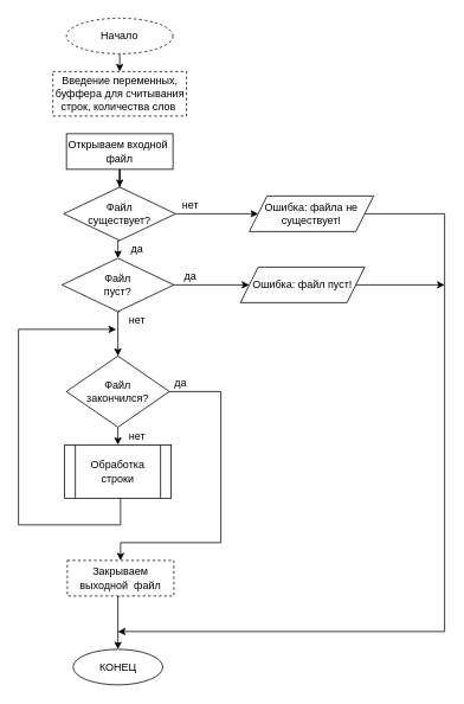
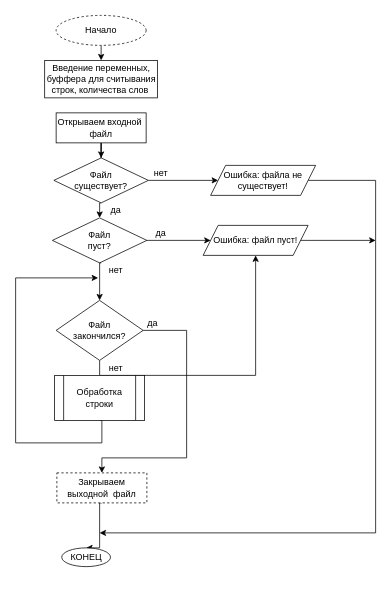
  <mxCell id="0" />
  <mxCell id="1" parent="0" />
  <mxCell id="2" value="" style="edgeStyle=orthogonalEdgeStyle;rounded=0;orthogonalLoop=1;jettySize=auto;html=1;" parent="1" source="3" target="4" edge="1"><mxGeometry relative="1" as="geometry" /></mxCell>
  <mxCell id="3" value="Начало" style="ellipse;whiteSpace=wrap;html=1;dashed=1;" parent="1" vertex="1"><mxGeometry x="74" y="20" width="120" height="40" as="geometry" /></mxCell>
- <mxCell id="4" value="Введение переменных, буффера для считывания строк, количества слов&amp;nbsp;" style="whiteSpace=wrap;html=1;dashed=1;" parent="1" vertex="1"><mxGeometry x="58.75" y="80" width="150.5" height="50" as="geometry" /></mxCell>
+ <mxCell id="4" value="Введение переменных, буффера для считывания строк, количества слов&amp;nbsp;" style="whiteSpace=wrap;html=1;" parent="1" vertex="1"><mxGeometry x="58.75" y="80" width="150.5" height="50" as="geometry" /></mxCell>
  <mxCell id="5" style="edgeStyle=orthogonalEdgeStyle;rounded=0;orthogonalLoop=1;jettySize=auto;html=1;exitX=0.5;exitY=1;exitDx=0;exitDy=0;" parent="1" source="6" target="9" edge="1"><mxGeometry relative="1" as="geometry" /></mxCell>
  <mxCell id="6" value="&lt;span style=&quot;background-color: rgb(255 , 255 , 255)&quot;&gt;&lt;span style=&quot;color: rgb(0 , 0 , 0) ; font-family: &amp;#34;helvetica&amp;#34; ; font-size: 12px ; font-style: normal ; font-weight: 400 ; letter-spacing: normal ; text-align: center ; text-indent: 0px ; text-transform: none ; word-spacing: 0px ; display: inline ; float: none&quot;&gt;Открываем входной&amp;nbsp; файл&lt;/span&gt;&lt;br&gt;&lt;/span&gt;" style="rounded=0;whiteSpace=wrap;html=1;" parent="1" vertex="1"><mxGeometry x="74" y="150" width="120" height="40" as="geometry" /></mxCell>
  <mxCell id="7" style="edgeStyle=orthogonalEdgeStyle;rounded=0;orthogonalLoop=1;jettySize=auto;html=1;exitX=1;exitY=0.5;exitDx=0;exitDy=0;" parent="1" source="9" target="11" edge="1"><mxGeometry relative="1" as="geometry" /></mxCell>
  <mxCell id="8" style="edgeStyle=orthogonalEdgeStyle;rounded=0;orthogonalLoop=1;jettySize=auto;html=1;exitX=0.5;exitY=1;exitDx=0;exitDy=0;entryX=0.5;entryY=0;entryDx=0;entryDy=0;" parent="1" source="9" target="13" edge="1"><mxGeometry relative="1" as="geometry" /></mxCell>
  <mxCell id="9" value="Файл &lt;br&gt;существует?" style="rhombus;whiteSpace=wrap;html=1;" parent="1" vertex="1"><mxGeometry x="71" y="210" width="126" height="60" as="geometry" /></mxCell>
  <mxCell id="10" style="edgeStyle=orthogonalEdgeStyle;rounded=0;orthogonalLoop=1;jettySize=auto;html=1;exitX=1;exitY=0.5;exitDx=0;exitDy=0;" parent="1" source="11" edge="1"><mxGeometry relative="1" as="geometry"><Array as="points"><mxPoint x="500" y="240" /><mxPoint x="500" y="710" /></Array><mxPoint x="132" y="710" as="targetPoint" /></mxGeometry></mxCell>
  <mxCell id="11" value="Ошибка: файла не существует!" style="shape=parallelogram;perimeter=parallelogramPerimeter;whiteSpace=wrap;html=1;fixedSize=1;" parent="1" vertex="1"><mxGeometry x="280" y="220" width="140" height="40" as="geometry" /></mxCell>
  <mxCell id="12" style="edgeStyle=orthogonalEdgeStyle;rounded=0;orthogonalLoop=1;jettySize=auto;html=1;exitX=1;exitY=0.5;exitDx=0;exitDy=0;entryX=0;entryY=0.5;entryDx=0;entryDy=0;" parent="1" source="13" target="14" edge="1"><mxGeometry relative="1" as="geometry" /></mxCell>
  <mxCell id="13" value="Файл &lt;br&gt;пуст?" style="rhombus;whiteSpace=wrap;html=1;" parent="1" vertex="1"><mxGeometry x="69" y="290" width="126" height="60" as="geometry" /></mxCell>
  <mxCell id="14" value="Ошибка: файл пуст!" style="shape=parallelogram;perimeter=parallelogramPerimeter;whiteSpace=wrap;html=1;fixedSize=1;" parent="1" vertex="1"><mxGeometry x="270" y="300" width="140" height="40" as="geometry" /></mxCell>
  <mxCell id="15" value="да" style="text;html=1;strokeColor=none;fillColor=none;align=center;verticalAlign=middle;whiteSpace=wrap;rounded=0;" parent="1" vertex="1"><mxGeometry x="194" y="300" width="40" height="20" as="geometry" /></mxCell>
  <mxCell id="16" value="нет" style="text;html=1;strokeColor=none;fillColor=none;align=center;verticalAlign=middle;whiteSpace=wrap;rounded=0;" parent="1" vertex="1"><mxGeometry x="194" y="220" width="40" height="20" as="geometry" /></mxCell>
  <mxCell id="17" style="edgeStyle=orthogonalEdgeStyle;rounded=0;orthogonalLoop=1;jettySize=auto;html=1;exitX=0.5;exitY=1;exitDx=0;exitDy=0;entryX=0.5;entryY=0;entryDx=0;entryDy=0;" parent="1" source="18" target="19" edge="1"><mxGeometry relative="1" as="geometry"><Array as="points"><mxPoint x="132" y="670" /></Array></mxGeometry></mxCell>
  <mxCell id="18" value="&lt;span style=&quot;background-color: rgb(255 , 255 , 255)&quot;&gt;&lt;span style=&quot;color: rgb(0 , 0 , 0) ; font-family: &amp;#34;helvetica&amp;#34; ; font-size: 12px ; font-style: normal ; font-weight: 400 ; letter-spacing: normal ; text-align: center ; text-indent: 0px ; text-transform: none ; word-spacing: 0px ; display: inline ; float: none&quot;&gt;Закрываем выходной&amp;nbsp; файл&lt;/span&gt;&lt;br&gt;&lt;/span&gt;" style="rounded=0;whiteSpace=wrap;html=1;dashed=1;" parent="1" vertex="1"><mxGeometry x="75" y="630" width="120" height="40" as="geometry" /></mxCell>
- <mxCell id="19" value="КОНЕЦ" style="ellipse;whiteSpace=wrap;html=1;" parent="1" vertex="1"><mxGeometry x="81.5" y="730" width="101" height="40" as="geometry" /></mxCell>
+ <mxCell id="19" value="КОНЕЦ" style="ellipse;whiteSpace=wrap;html=1;" parent="1" vertex="1"><mxGeometry x="81.5" y="730" width="65" height="25" as="geometry" /></mxCell>
  <mxCell id="20" style="edgeStyle=orthogonalEdgeStyle;rounded=0;orthogonalLoop=1;jettySize=auto;html=1;exitX=0;exitY=0;exitDx=0;exitDy=0;entryX=0.5;entryY=0;entryDx=0;entryDy=0;" parent="1" source="26" target="23" edge="1"><mxGeometry relative="1" as="geometry"><mxPoint x="132" y="460" as="sourcePoint" /><Array as="points"><mxPoint x="132" y="350" /></Array></mxGeometry></mxCell>
  <mxCell id="21" style="edgeStyle=orthogonalEdgeStyle;rounded=0;orthogonalLoop=1;jettySize=auto;html=1;exitX=1;exitY=0.5;exitDx=0;exitDy=0;" parent="1" source="23" target="18" edge="1"><mxGeometry relative="1" as="geometry"><Array as="points"><mxPoint x="248" y="440" /><mxPoint x="248" y="610" /><mxPoint x="135" y="610" /></Array></mxGeometry></mxCell>
- <mxCell id="22" style="edgeStyle=orthogonalEdgeStyle;rounded=0;orthogonalLoop=1;jettySize=auto;html=1;exitX=0.5;exitY=1;exitDx=0;exitDy=0;entryX=0.5;entryY=0;entryDx=0;entryDy=0;" parent="1" source="23" target="28" edge="1"><mxGeometry relative="1" as="geometry" /></mxCell>
+ <mxCell id="22" style="edgeStyle=orthogonalEdgeStyle;rounded=0;orthogonalLoop=1;jettySize=auto;html=1;exitX=0.5;exitY=1;exitDx=0;exitDy=0;" parent="1" source="23" target="14" edge="1"><mxGeometry relative="1" as="geometry" /></mxCell>
  <mxCell id="23" value="Файл &lt;br&gt;закончился?" style="rhombus;whiteSpace=wrap;html=1;" parent="1" vertex="1"><mxGeometry x="74" y="400" width="116" height="80" as="geometry" /></mxCell>
  <mxCell id="24" value="да" style="text;html=1;strokeColor=none;fillColor=none;align=center;verticalAlign=middle;whiteSpace=wrap;rounded=0;" parent="1" vertex="1"><mxGeometry x="182.5" y="420" width="40" height="20" as="geometry" /></mxCell>
  <mxCell id="25" value="да" style="text;html=1;strokeColor=none;fillColor=none;align=center;verticalAlign=middle;whiteSpace=wrap;rounded=0;" parent="1" vertex="1"><mxGeometry x="134" y="270" width="40" height="20" as="geometry" /></mxCell>
  <mxCell id="26" value="нет" style="text;html=1;strokeColor=none;fillColor=none;align=center;verticalAlign=middle;whiteSpace=wrap;rounded=0;" parent="1" vertex="1"><mxGeometry x="134" y="350" width="40" height="20" as="geometry" /></mxCell>
  <mxCell id="27" style="edgeStyle=orthogonalEdgeStyle;rounded=0;orthogonalLoop=1;jettySize=auto;html=1;exitX=0.5;exitY=1;exitDx=0;exitDy=0;" parent="1" source="28" edge="1"><mxGeometry relative="1" as="geometry"><mxPoint x="130" y="370" as="targetPoint" /><Array as="points"><mxPoint x="135" y="560" /><mxPoint x="135" y="590" /><mxPoint x="20" y="590" /><mxPoint x="20" y="370" /></Array></mxGeometry></mxCell>
  <mxCell id="28" value="Обработка строки" style="shape=process;whiteSpace=wrap;html=1;backgroundOutline=1;" parent="1" vertex="1"><mxGeometry x="72" y="500" width="120" height="60" as="geometry" /></mxCell>
  <mxCell id="29" value="нет" style="text;html=1;strokeColor=none;fillColor=none;align=center;verticalAlign=middle;whiteSpace=wrap;rounded=0;" parent="1" vertex="1"><mxGeometry x="134" y="480" width="40" height="20" as="geometry" /></mxCell>
  <mxCell id="30" value="" style="endArrow=classic;html=1;exitX=1;exitY=0.5;exitDx=0;exitDy=0;" parent="1" source="14" edge="1"><mxGeometry width="50" height="50" relative="1" as="geometry"><mxPoint x="400" y="420" as="sourcePoint" /><mxPoint x="500" y="320" as="targetPoint" /></mxGeometry></mxCell>
